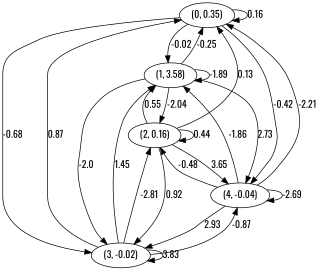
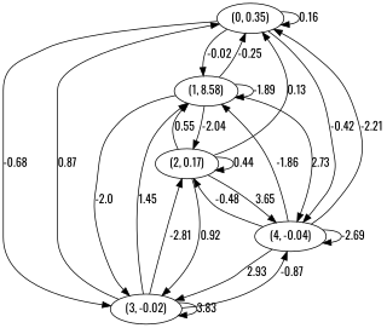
  digraph {
    fontname=Oswald
    node [fontname=Oswald]
    edge [fontname=Oswald]
    n1 [label="(0, 0.35)"]
-   n2 [label="(1, 3.58)"]
+   n2 [label="(1, 8.58)"]
    n3 [label="(3, -0.02)"]
    n4 [label="(4, -0.04)"]
-   n5 [label="(2, 0.16)"]
+   n5 [label="(2, 0.17)"]
    n1 -> n1 [label=0.16]
    n1 -> n2 [label=-0.02]
    n1 -> n3 [label=-0.68]
    n1 -> n4 [label=-0.42]
    n2 -> n1 [label=-0.25]
    n2 -> n2 [label=-1.89]
    n2 -> n3 [label=-2.0]
    n2 -> n4 [label=2.73]
    n2 -> n5 [label=-2.04]
    n3 -> n1 [label=0.87]
    n3 -> n2 [label=1.45]
    n3 -> n3 [label=3.83]
    n3 -> n4 [label=-0.87]
    n3 -> n5 [label=-2.81]
    n4 -> n1 [label=-2.21]
    n4 -> n2 [label=-1.86]
    n4 -> n3 [label=2.93]
    n4 -> n4 [label=-2.69]
    n4 -> n5 [label=-0.48]
    n5 -> n1 [label=0.13]
    n5 -> n2 [label=0.55]
    n5 -> n3 [label=0.92]
    n5 -> n4 [label=3.65]
    n5 -> n5 [label=0.44]
  }
